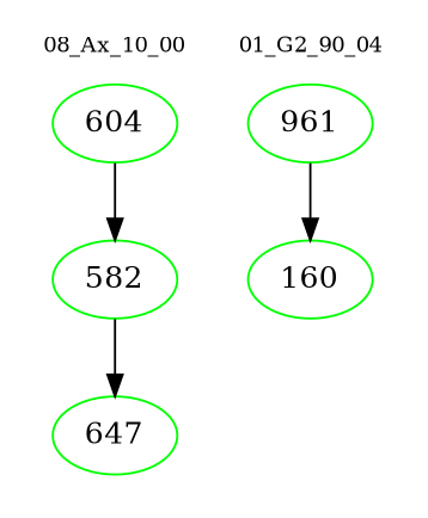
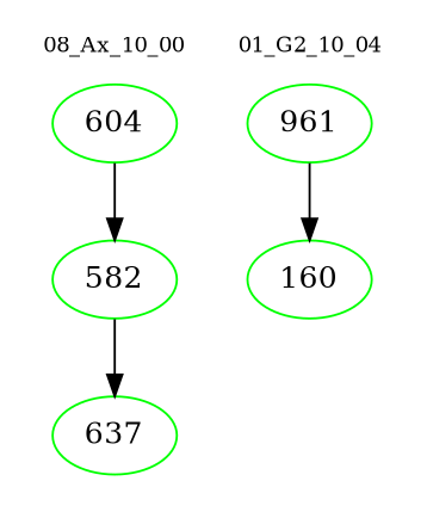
  digraph {
    node [color=green]
    edge [color=black]
    n1 [label=604]
    n2 [label=582]
-   n3 [label=647]
+   n3 [label=637]
    n4 [label=961]
    n5 [label=160]
    subgraph cluster_1 {
      color=white
      fontsize=10
      label="08_Ax_10_00"
      n1
      n2
      n3
    }
    subgraph cluster_2 {
      color=white
      fontsize=10
-     label="01_G2_90_04"
+     label="01_G2_10_04"
      n4
      n5
    }
    n1 -> n2
    n2 -> n3
    n4 -> n5
  }
